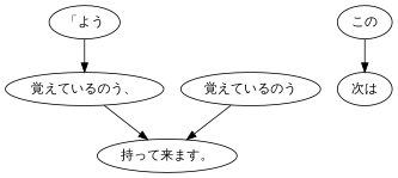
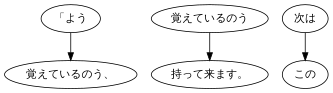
  digraph {
    fontname="Open Sans"
    node [fontname="Open Sans"]
    edge [fontname="Open Sans"]
    n1 [label="「よう"]
    n2 [label="覚えているのう、"]
    n3 [label="持って来ます。"]
    n4 [label="この"]
    n5 [label="次は"]
    n6 [label="覚えているのう"]
    n1 -> n2
-   n2 -> n3
-   n4 -> n5
+   n5 -> n4
    n6 -> n3
  }
